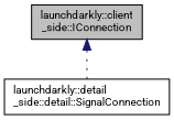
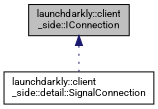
  digraph {
    fontname=Roboto
    node [color=black fontname=Roboto fontsize=10 shape=record style=filled]
    n1 [fillcolor=grey75 fontcolor=black height=0.2 label="launchdarkly::client\l_side::IConnection" width=0.4]
-   n2 [fillcolor=white height=0.2 label="launchdarkly::detail\l_side::detail::SignalConnection" width=0.4]
+   n2 [fillcolor=white height=0.2 label="launchdarkly::client\l_side::detail::SignalConnection" width=0.4]
    n1 -> n2 [color=midnightblue dir=back fontname=Roboto fontsize=10 labelfontname=Helvetica labelfontsize=10 style=dotted]
  }
